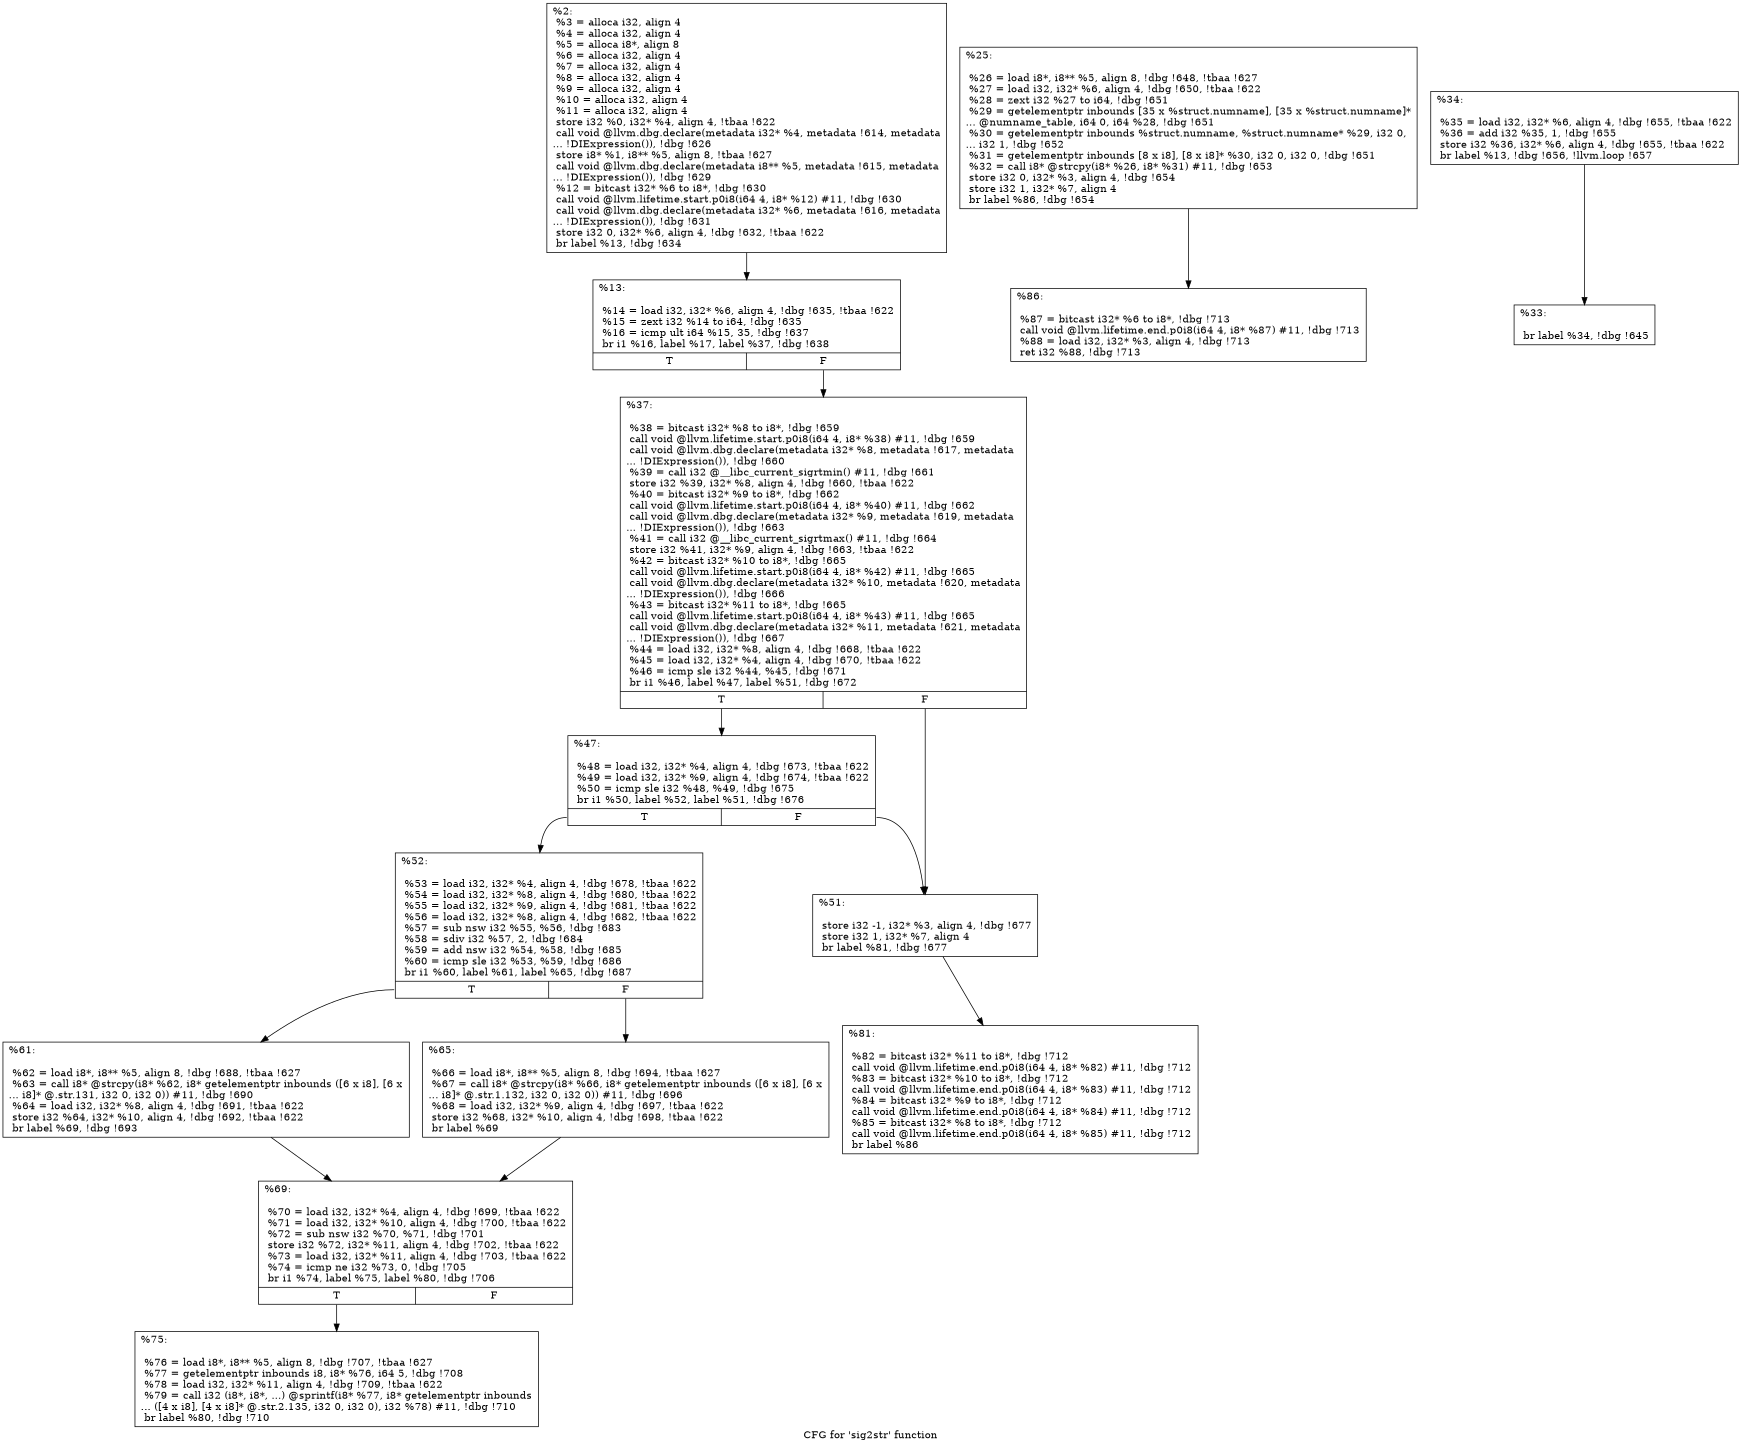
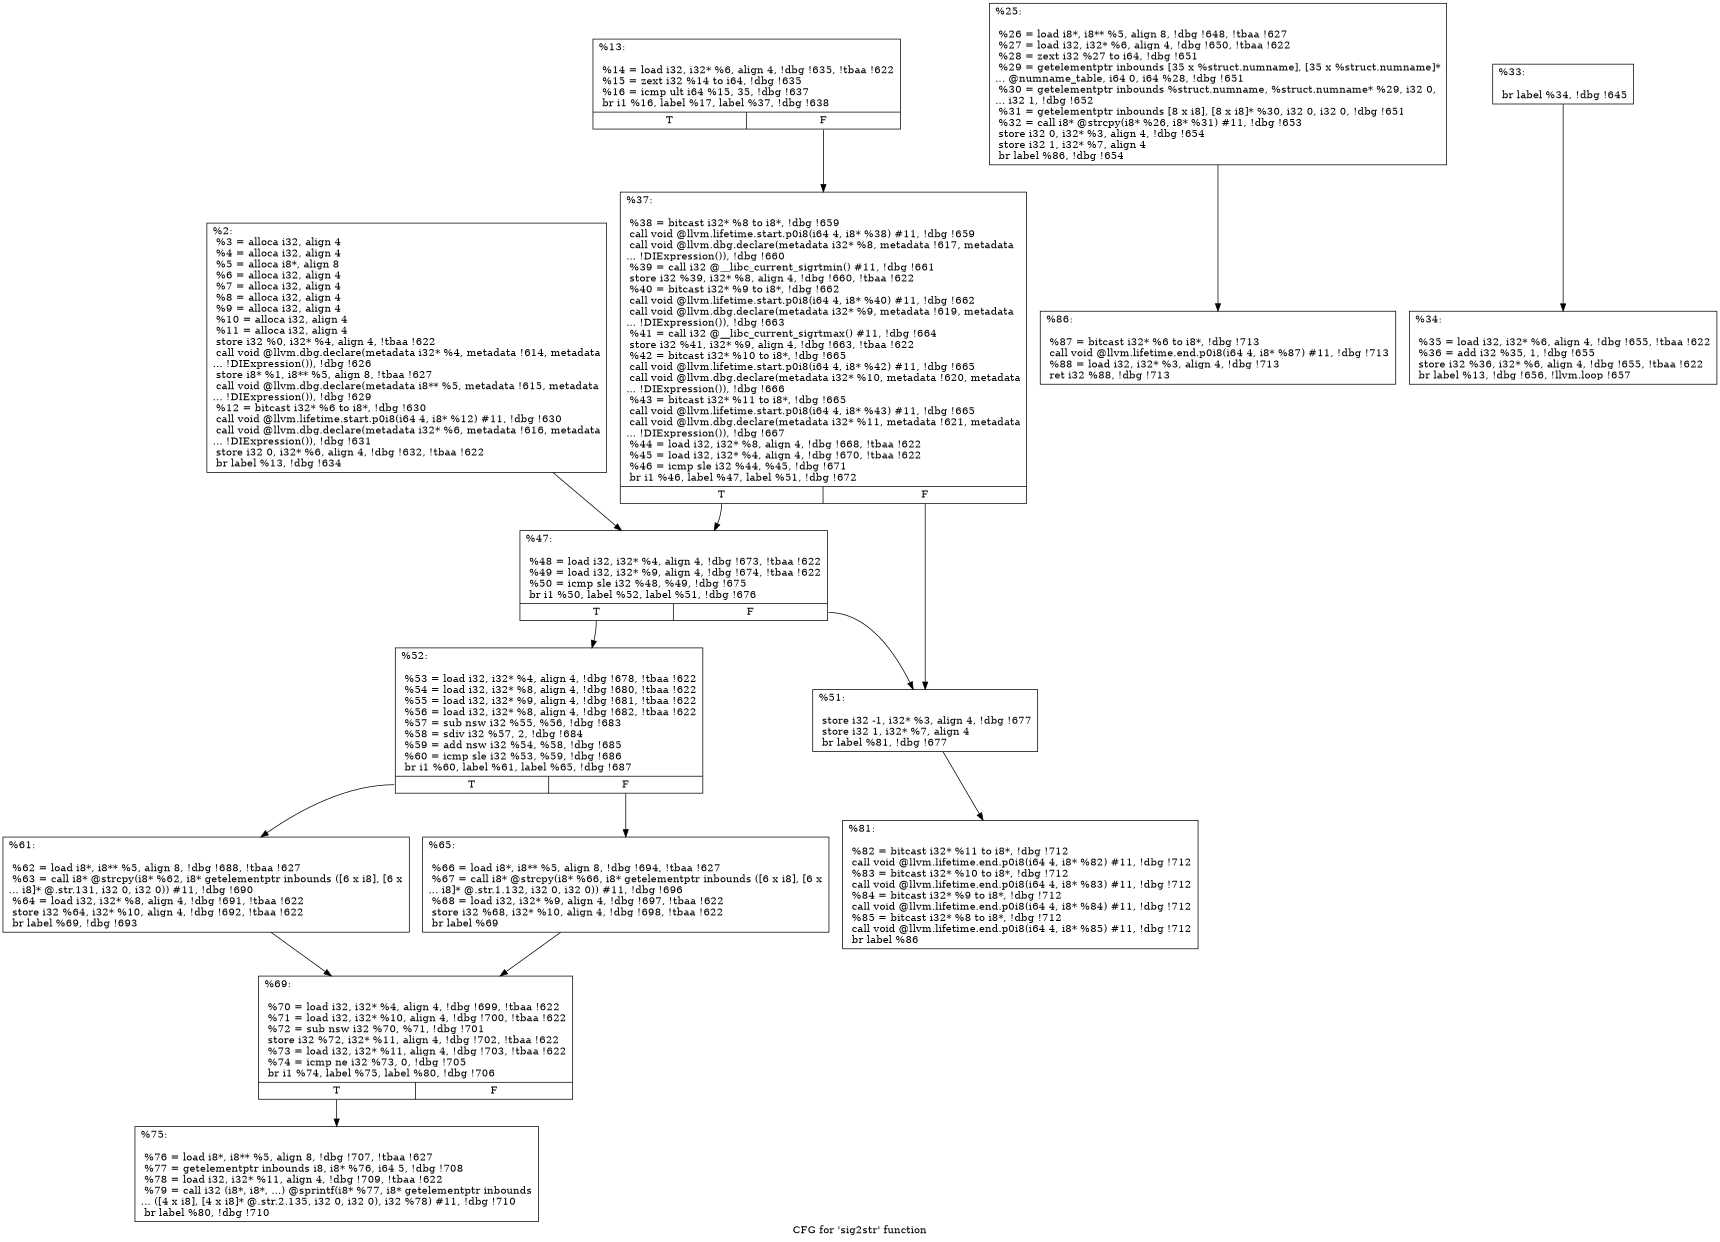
  digraph {
    label="CFG for 'sig2str' function"
    node [shape=record]
    n1 [label="{%2:\l  %3 = alloca i32, align 4\l  %4 = alloca i32, align 4\l  %5 = alloca i8*, align 8\l  %6 = alloca i32, align 4\l  %7 = alloca i32, align 4\l  %8 = alloca i32, align 4\l  %9 = alloca i32, align 4\l  %10 = alloca i32, align 4\l  %11 = alloca i32, align 4\l  store i32 %0, i32* %4, align 4, !tbaa !622\l  call void @llvm.dbg.declare(metadata i32* %4, metadata !614, metadata\l... !DIExpression()), !dbg !626\l  store i8* %1, i8** %5, align 8, !tbaa !627\l  call void @llvm.dbg.declare(metadata i8** %5, metadata !615, metadata\l... !DIExpression()), !dbg !629\l  %12 = bitcast i32* %6 to i8*, !dbg !630\l  call void @llvm.lifetime.start.p0i8(i64 4, i8* %12) #11, !dbg !630\l  call void @llvm.dbg.declare(metadata i32* %6, metadata !616, metadata\l... !DIExpression()), !dbg !631\l  store i32 0, i32* %6, align 4, !dbg !632, !tbaa !622\l  br label %13, !dbg !634\l}"]
    n2 [label="{%13:\l\l  %14 = load i32, i32* %6, align 4, !dbg !635, !tbaa !622\l  %15 = zext i32 %14 to i64, !dbg !635\l  %16 = icmp ult i64 %15, 35, !dbg !637\l  br i1 %16, label %17, label %37, !dbg !638\l|{<s0>T|<s1>F}}"]
    n3 [label="{%37:\l\l  %38 = bitcast i32* %8 to i8*, !dbg !659\l  call void @llvm.lifetime.start.p0i8(i64 4, i8* %38) #11, !dbg !659\l  call void @llvm.dbg.declare(metadata i32* %8, metadata !617, metadata\l... !DIExpression()), !dbg !660\l  %39 = call i32 @__libc_current_sigrtmin() #11, !dbg !661\l  store i32 %39, i32* %8, align 4, !dbg !660, !tbaa !622\l  %40 = bitcast i32* %9 to i8*, !dbg !662\l  call void @llvm.lifetime.start.p0i8(i64 4, i8* %40) #11, !dbg !662\l  call void @llvm.dbg.declare(metadata i32* %9, metadata !619, metadata\l... !DIExpression()), !dbg !663\l  %41 = call i32 @__libc_current_sigrtmax() #11, !dbg !664\l  store i32 %41, i32* %9, align 4, !dbg !663, !tbaa !622\l  %42 = bitcast i32* %10 to i8*, !dbg !665\l  call void @llvm.lifetime.start.p0i8(i64 4, i8* %42) #11, !dbg !665\l  call void @llvm.dbg.declare(metadata i32* %10, metadata !620, metadata\l... !DIExpression()), !dbg !666\l  %43 = bitcast i32* %11 to i8*, !dbg !665\l  call void @llvm.lifetime.start.p0i8(i64 4, i8* %43) #11, !dbg !665\l  call void @llvm.dbg.declare(metadata i32* %11, metadata !621, metadata\l... !DIExpression()), !dbg !667\l  %44 = load i32, i32* %8, align 4, !dbg !668, !tbaa !622\l  %45 = load i32, i32* %4, align 4, !dbg !670, !tbaa !622\l  %46 = icmp sle i32 %44, %45, !dbg !671\l  br i1 %46, label %47, label %51, !dbg !672\l|{<s0>T|<s1>F}}"]
    n4 [label="{%47:\l\l  %48 = load i32, i32* %4, align 4, !dbg !673, !tbaa !622\l  %49 = load i32, i32* %9, align 4, !dbg !674, !tbaa !622\l  %50 = icmp sle i32 %48, %49, !dbg !675\l  br i1 %50, label %52, label %51, !dbg !676\l|{<s0>T|<s1>F}}"]
    n5 [label="{%51:\l\l  store i32 -1, i32* %3, align 4, !dbg !677\l  store i32 1, i32* %7, align 4\l  br label %81, !dbg !677\l}"]
    n6 [label="{%25:\l\l  %26 = load i8*, i8** %5, align 8, !dbg !648, !tbaa !627\l  %27 = load i32, i32* %6, align 4, !dbg !650, !tbaa !622\l  %28 = zext i32 %27 to i64, !dbg !651\l  %29 = getelementptr inbounds [35 x %struct.numname], [35 x %struct.numname]*\l... @numname_table, i64 0, i64 %28, !dbg !651\l  %30 = getelementptr inbounds %struct.numname, %struct.numname* %29, i32 0,\l... i32 1, !dbg !652\l  %31 = getelementptr inbounds [8 x i8], [8 x i8]* %30, i32 0, i32 0, !dbg !651\l  %32 = call i8* @strcpy(i8* %26, i8* %31) #11, !dbg !653\l  store i32 0, i32* %3, align 4, !dbg !654\l  store i32 1, i32* %7, align 4\l  br label %86, !dbg !654\l}"]
    n7 [label="{%86:\l\l  %87 = bitcast i32* %6 to i8*, !dbg !713\l  call void @llvm.lifetime.end.p0i8(i64 4, i8* %87) #11, !dbg !713\l  %88 = load i32, i32* %3, align 4, !dbg !713\l  ret i32 %88, !dbg !713\l}"]
    n8 [label="{%33:\l\l  br label %34, !dbg !645\l}"]
    n9 [label="{%34:\l\l  %35 = load i32, i32* %6, align 4, !dbg !655, !tbaa !622\l  %36 = add i32 %35, 1, !dbg !655\l  store i32 %36, i32* %6, align 4, !dbg !655, !tbaa !622\l  br label %13, !dbg !656, !llvm.loop !657\l}"]
    n10 [label="{%52:\l\l  %53 = load i32, i32* %4, align 4, !dbg !678, !tbaa !622\l  %54 = load i32, i32* %8, align 4, !dbg !680, !tbaa !622\l  %55 = load i32, i32* %9, align 4, !dbg !681, !tbaa !622\l  %56 = load i32, i32* %8, align 4, !dbg !682, !tbaa !622\l  %57 = sub nsw i32 %55, %56, !dbg !683\l  %58 = sdiv i32 %57, 2, !dbg !684\l  %59 = add nsw i32 %54, %58, !dbg !685\l  %60 = icmp sle i32 %53, %59, !dbg !686\l  br i1 %60, label %61, label %65, !dbg !687\l|{<s0>T|<s1>F}}"]
    n11 [label="{%81:\l\l  %82 = bitcast i32* %11 to i8*, !dbg !712\l  call void @llvm.lifetime.end.p0i8(i64 4, i8* %82) #11, !dbg !712\l  %83 = bitcast i32* %10 to i8*, !dbg !712\l  call void @llvm.lifetime.end.p0i8(i64 4, i8* %83) #11, !dbg !712\l  %84 = bitcast i32* %9 to i8*, !dbg !712\l  call void @llvm.lifetime.end.p0i8(i64 4, i8* %84) #11, !dbg !712\l  %85 = bitcast i32* %8 to i8*, !dbg !712\l  call void @llvm.lifetime.end.p0i8(i64 4, i8* %85) #11, !dbg !712\l  br label %86\l}"]
    n12 [label="{%61:\l\l  %62 = load i8*, i8** %5, align 8, !dbg !688, !tbaa !627\l  %63 = call i8* @strcpy(i8* %62, i8* getelementptr inbounds ([6 x i8], [6 x\l... i8]* @.str.131, i32 0, i32 0)) #11, !dbg !690\l  %64 = load i32, i32* %8, align 4, !dbg !691, !tbaa !622\l  store i32 %64, i32* %10, align 4, !dbg !692, !tbaa !622\l  br label %69, !dbg !693\l}"]
    n13 [label="{%65:\l\l  %66 = load i8*, i8** %5, align 8, !dbg !694, !tbaa !627\l  %67 = call i8* @strcpy(i8* %66, i8* getelementptr inbounds ([6 x i8], [6 x\l... i8]* @.str.1.132, i32 0, i32 0)) #11, !dbg !696\l  %68 = load i32, i32* %9, align 4, !dbg !697, !tbaa !622\l  store i32 %68, i32* %10, align 4, !dbg !698, !tbaa !622\l  br label %69\l}"]
    n14 [label="{%69:\l\l  %70 = load i32, i32* %4, align 4, !dbg !699, !tbaa !622\l  %71 = load i32, i32* %10, align 4, !dbg !700, !tbaa !622\l  %72 = sub nsw i32 %70, %71, !dbg !701\l  store i32 %72, i32* %11, align 4, !dbg !702, !tbaa !622\l  %73 = load i32, i32* %11, align 4, !dbg !703, !tbaa !622\l  %74 = icmp ne i32 %73, 0, !dbg !705\l  br i1 %74, label %75, label %80, !dbg !706\l|{<s0>T|<s1>F}}"]
    n15 [label="{%75:\l\l  %76 = load i8*, i8** %5, align 8, !dbg !707, !tbaa !627\l  %77 = getelementptr inbounds i8, i8* %76, i64 5, !dbg !708\l  %78 = load i32, i32* %11, align 4, !dbg !709, !tbaa !622\l  %79 = call i32 (i8*, i8*, ...) @sprintf(i8* %77, i8* getelementptr inbounds\l... ([4 x i8], [4 x i8]* @.str.2.135, i32 0, i32 0), i32 %78) #11, !dbg !710\l  br label %80, !dbg !710\l}"]
-   n1 -> n2
+   n1 -> n4
    n2 -> n3 [tailport=s1]
    n3 -> n4 [tailport=s0]
    n3 -> n5 [tailport=s1]
    n4 -> n5 [tailport=s1]
    n4 -> n10 [tailport=s0]
    n5 -> n11
    n6 -> n7
-   n9 -> n8
+   n8 -> n9
    n10 -> n12 [tailport=s0]
    n10 -> n13 [tailport=s1]
    n12 -> n14
    n13 -> n14
    n14 -> n15 [tailport=s0]
  }
